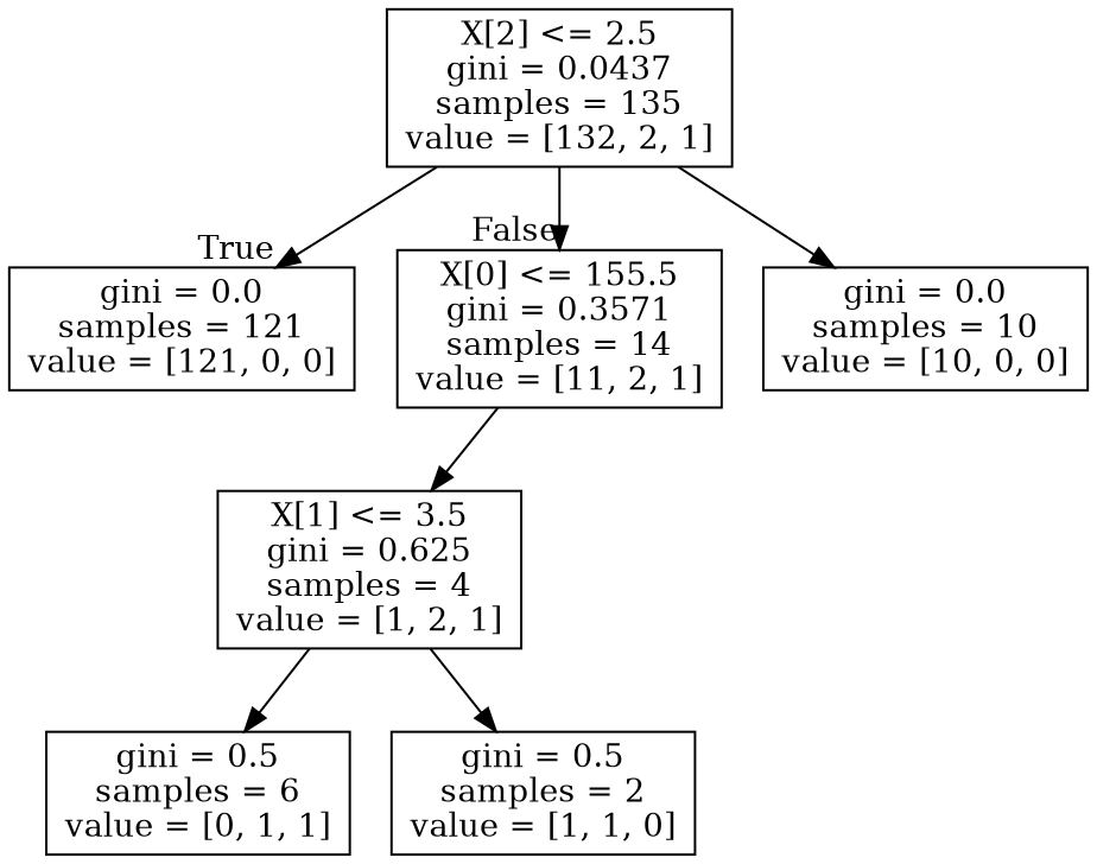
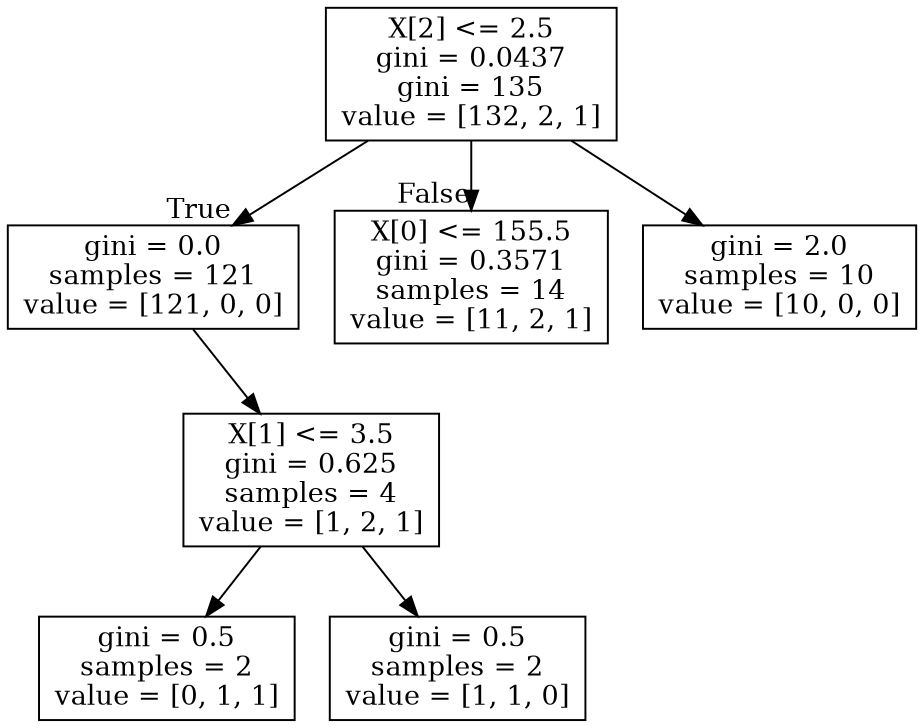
  digraph {
    node [shape=box]
-   n1 [label="X[2] <= 2.5\ngini = 0.0437\nsamples = 135\nvalue = [132, 2, 1]"]
+   n1 [label="X[2] <= 2.5\ngini = 0.0437\ngini = 135\nvalue = [132, 2, 1]"]
    n2 [label="gini = 0.0\nsamples = 121\nvalue = [121, 0, 0]"]
    n3 [label="X[0] <= 155.5\ngini = 0.3571\nsamples = 14\nvalue = [11, 2, 1]"]
-   n4 [label="gini = 0.0\nsamples = 10\nvalue = [10, 0, 0]"]
+   n4 [label="gini = 2.0\nsamples = 10\nvalue = [10, 0, 0]"]
    n5 [label="X[1] <= 3.5\ngini = 0.625\nsamples = 4\nvalue = [1, 2, 1]"]
-   n6 [label="gini = 0.5\nsamples = 6\nvalue = [0, 1, 1]"]
+   n6 [label="gini = 0.5\nsamples = 2\nvalue = [0, 1, 1]"]
    n7 [label="gini = 0.5\nsamples = 2\nvalue = [1, 1, 0]"]
    n1 -> n2 [headlabel=True labelangle=45 labeldistance=2.5]
    n1 -> n3 [headlabel=False labelangle=-45 labeldistance=2.5]
    n1 -> n4
-   n3 -> n5
+   n2 -> n5
    n5 -> n6
    n5 -> n7
  }
